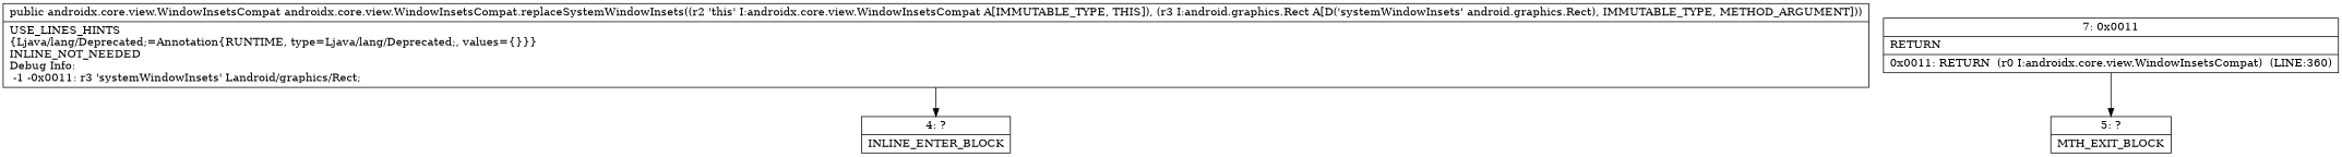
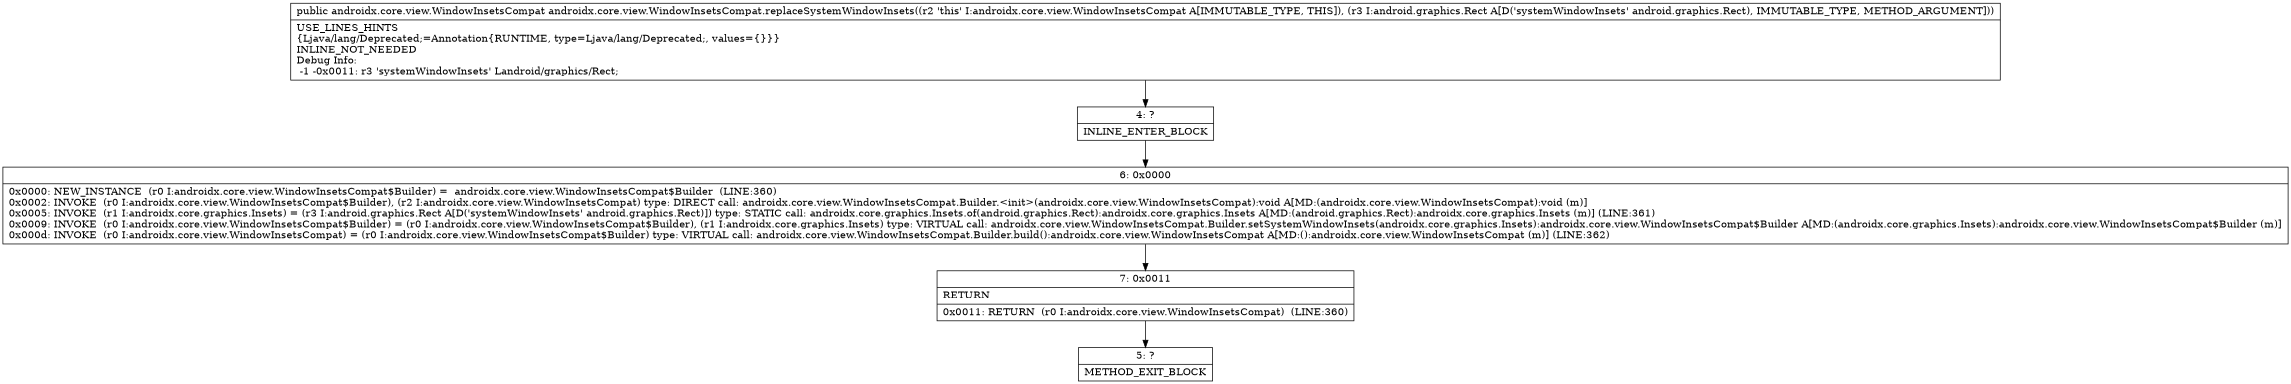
  digraph {
    node [shape=record]
    n1 [label="{4\:\ ?|INLINE_ENTER_BLOCK\l}"]
+   n2 [label="{6\:\ 0x0000|0x0000: NEW_INSTANCE  (r0 I:androidx.core.view.WindowInsetsCompat$Builder) =  androidx.core.view.WindowInsetsCompat$Builder  (LINE:360)\l0x0002: INVOKE  (r0 I:androidx.core.view.WindowInsetsCompat$Builder), (r2 I:androidx.core.view.WindowInsetsCompat) type: DIRECT call: androidx.core.view.WindowInsetsCompat.Builder.\<init\>(androidx.core.view.WindowInsetsCompat):void A[MD:(androidx.core.view.WindowInsetsCompat):void (m)]\l0x0005: INVOKE  (r1 I:androidx.core.graphics.Insets) = (r3 I:android.graphics.Rect A[D('systemWindowInsets' android.graphics.Rect)]) type: STATIC call: androidx.core.graphics.Insets.of(android.graphics.Rect):androidx.core.graphics.Insets A[MD:(android.graphics.Rect):androidx.core.graphics.Insets (m)] (LINE:361)\l0x0009: INVOKE  (r0 I:androidx.core.view.WindowInsetsCompat$Builder) = (r0 I:androidx.core.view.WindowInsetsCompat$Builder), (r1 I:androidx.core.graphics.Insets) type: VIRTUAL call: androidx.core.view.WindowInsetsCompat.Builder.setSystemWindowInsets(androidx.core.graphics.Insets):androidx.core.view.WindowInsetsCompat$Builder A[MD:(androidx.core.graphics.Insets):androidx.core.view.WindowInsetsCompat$Builder (m)]\l0x000d: INVOKE  (r0 I:androidx.core.view.WindowInsetsCompat) = (r0 I:androidx.core.view.WindowInsetsCompat$Builder) type: VIRTUAL call: androidx.core.view.WindowInsetsCompat.Builder.build():androidx.core.view.WindowInsetsCompat A[MD:():androidx.core.view.WindowInsetsCompat (m)] (LINE:362)\l}"]
    n3 [label="{7\:\ 0x0011|RETURN\l|0x0011: RETURN  (r0 I:androidx.core.view.WindowInsetsCompat)  (LINE:360)\l}"]
-   n4 [label="{5\:\ ?|MTH_EXIT_BLOCK\l}"]
+   n4 [label="{5\:\ ?|METHOD_EXIT_BLOCK\l}"]
    n5 [label="{public androidx.core.view.WindowInsetsCompat androidx.core.view.WindowInsetsCompat.replaceSystemWindowInsets((r2 'this' I:androidx.core.view.WindowInsetsCompat A[IMMUTABLE_TYPE, THIS]), (r3 I:android.graphics.Rect A[D('systemWindowInsets' android.graphics.Rect), IMMUTABLE_TYPE, METHOD_ARGUMENT]))  | USE_LINES_HINTS\l\{Ljava\/lang\/Deprecated;=Annotation\{RUNTIME, type=Ljava\/lang\/Deprecated;, values=\{\}\}\}\lINLINE_NOT_NEEDED\lDebug Info:\l  \-1 \-0x0011: r3 'systemWindowInsets' Landroid\/graphics\/Rect;\l}"]
+   n1 -> n2
+   n2 -> n3
    n3 -> n4
    n5 -> n1
  }
